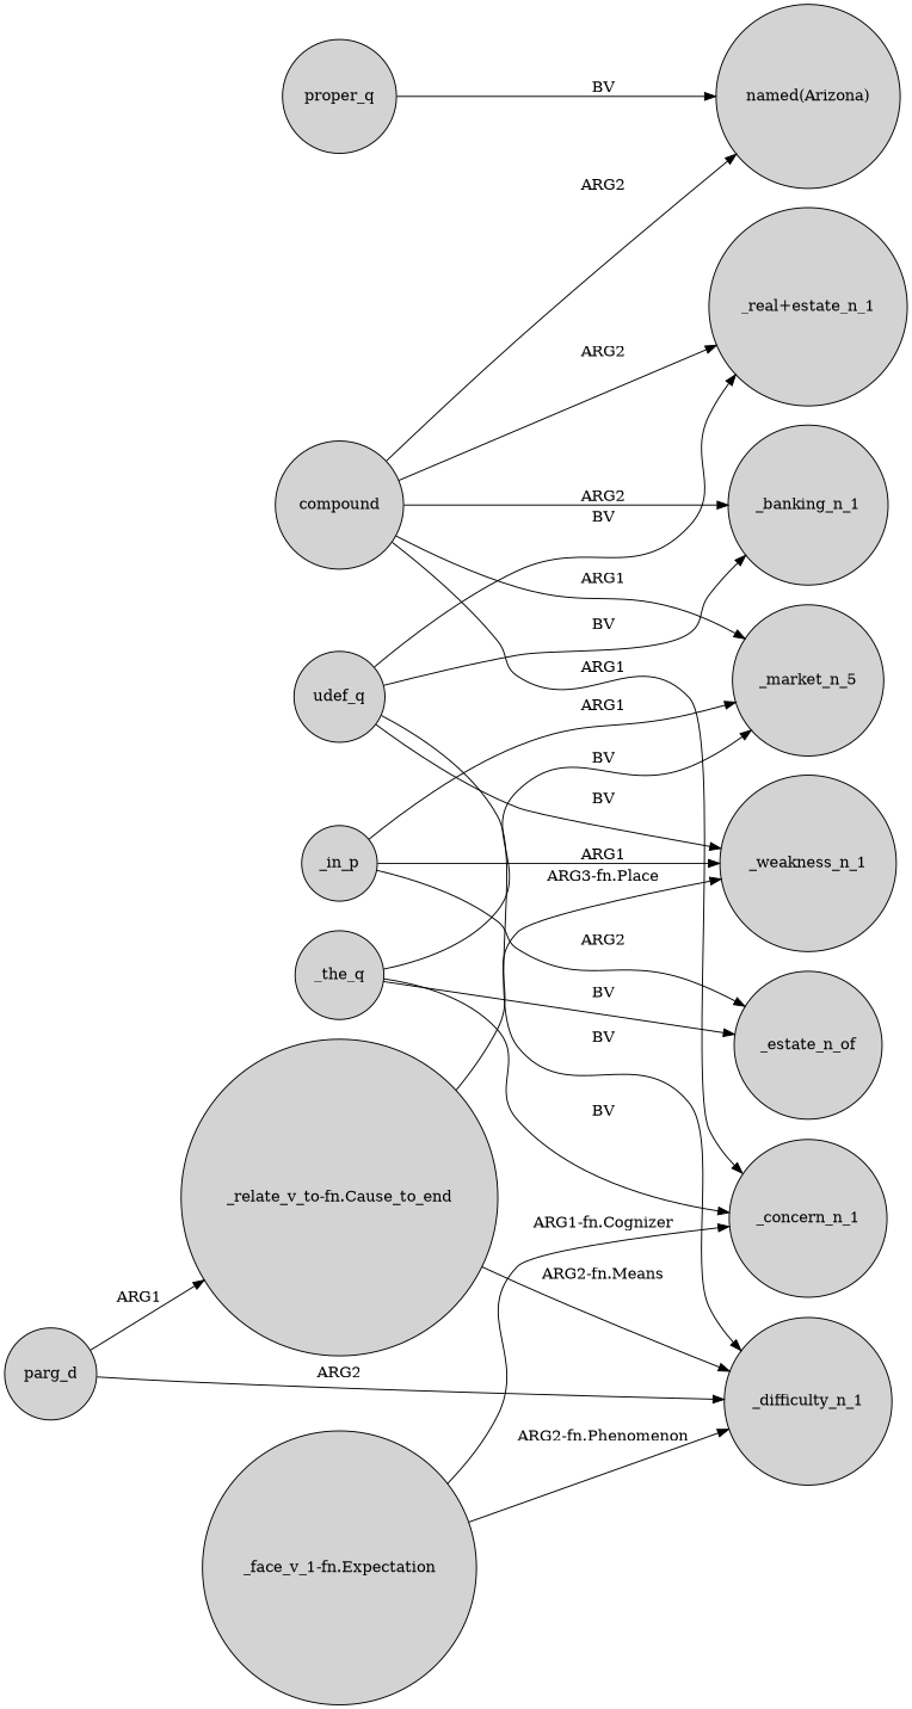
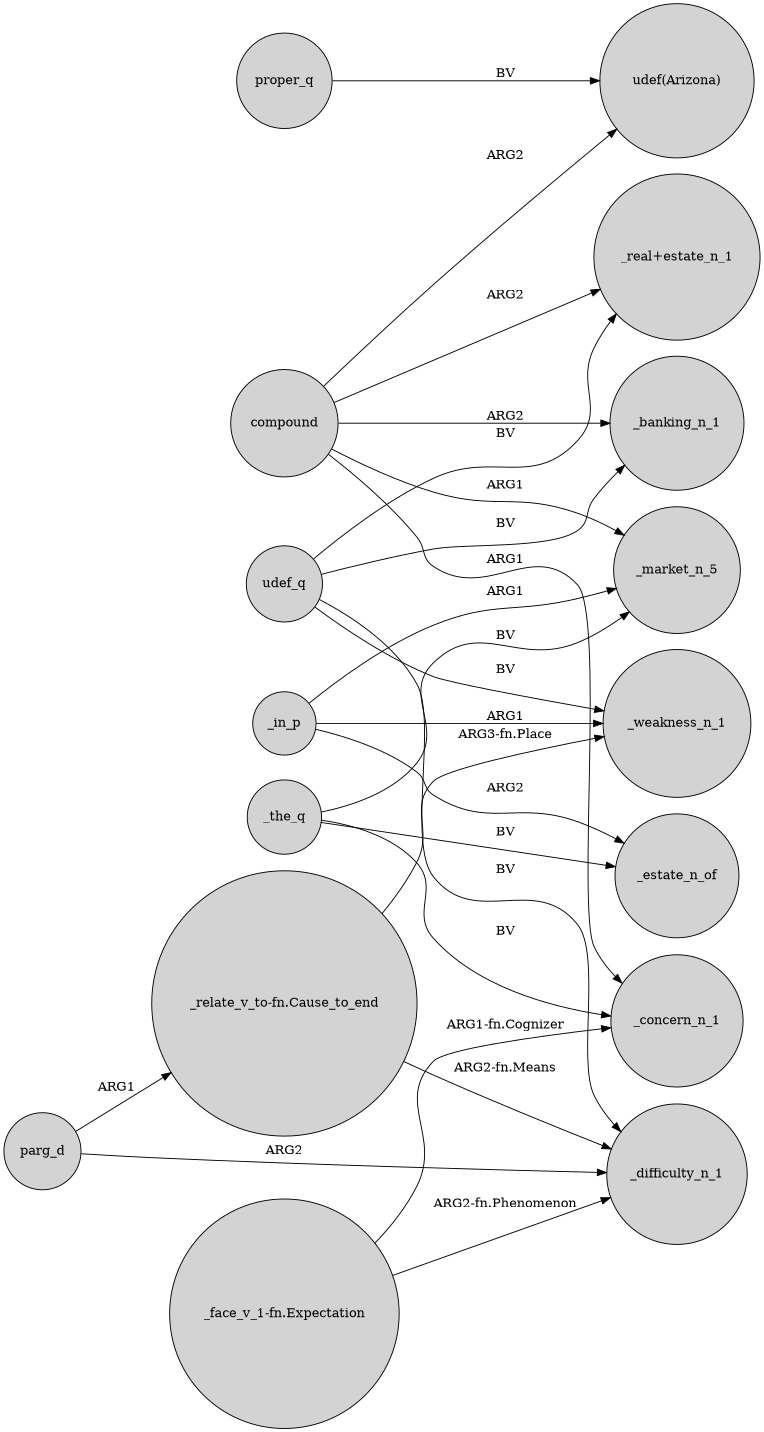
  digraph {
    rankdir=LR
    node [shape=circle style=filled]
    proper_q
-   "named(Arizona)"
+   "named(Arizona)" [label="udef(Arizona)"]
    udef_q
    _difficulty_n_1
    _weakness_n_1
    "_real+estate_n_1"
    _banking_n_1
    n8 [label=_estate_n_of]
    _the_q
    _concern_n_1
    n11 [label=_market_n_5]
    _in_p
    compound
    "_relate_v_to-fn.Cause_to_end"
    parg_d
    "_face_v_1-fn.Expectation"
    proper_q -> "named(Arizona)" [label=BV]
    udef_q -> _difficulty_n_1 [label=BV]
    udef_q -> _weakness_n_1 [label=BV]
    udef_q -> "_real+estate_n_1" [label=BV]
    udef_q -> _banking_n_1 [label=BV]
    _the_q -> n8 [label=BV]
    _the_q -> _concern_n_1 [label=BV]
    _the_q -> n11 [label=BV]
    _in_p -> _weakness_n_1 [label=ARG1]
    _in_p -> n8 [label=ARG2]
    _in_p -> n11 [label=ARG1]
    compound -> "named(Arizona)" [label=ARG2]
    compound -> "_real+estate_n_1" [label=ARG2]
    compound -> _banking_n_1 [label=ARG2]
    compound -> _concern_n_1 [label=ARG1]
    compound -> n11 [label=ARG1]
    "_relate_v_to-fn.Cause_to_end" -> _difficulty_n_1 [label="ARG2-fn.Means"]
    "_relate_v_to-fn.Cause_to_end" -> _weakness_n_1 [label="ARG3-fn.Place"]
    parg_d -> _difficulty_n_1 [label=ARG2]
    parg_d -> "_relate_v_to-fn.Cause_to_end" [label=ARG1]
    "_face_v_1-fn.Expectation" -> _difficulty_n_1 [label="ARG2-fn.Phenomenon"]
    "_face_v_1-fn.Expectation" -> _concern_n_1 [label="ARG1-fn.Cognizer"]
  }
